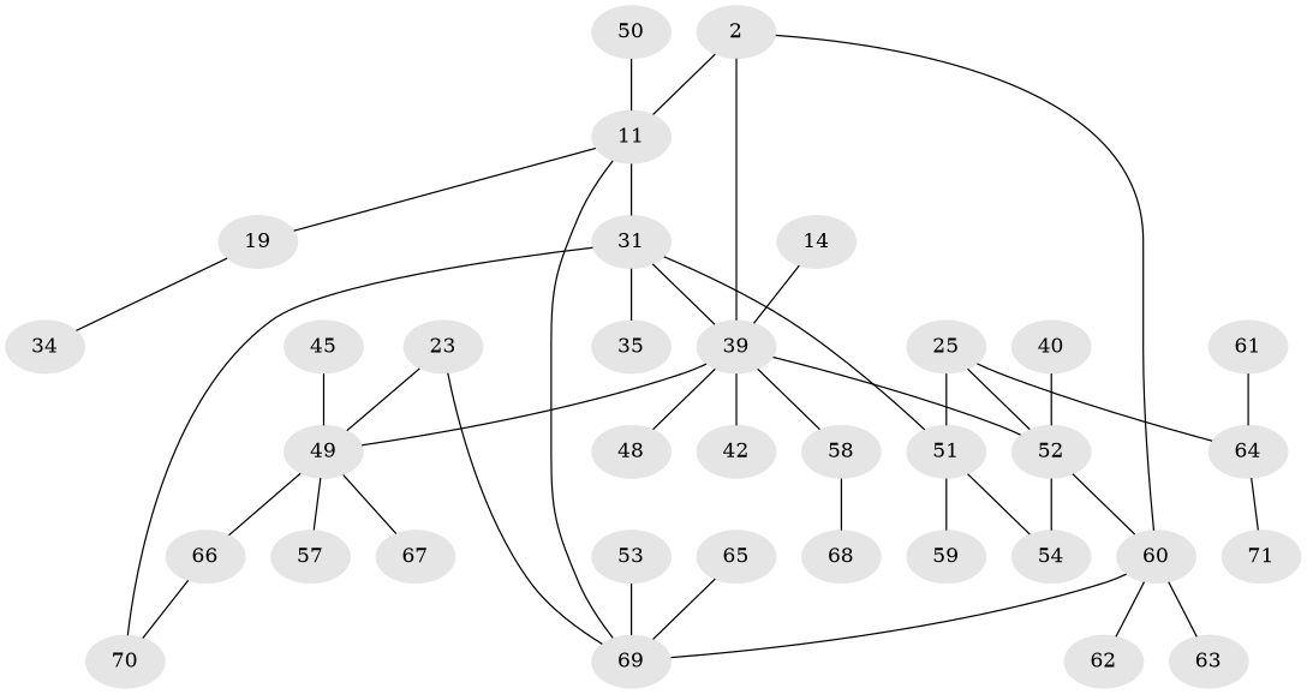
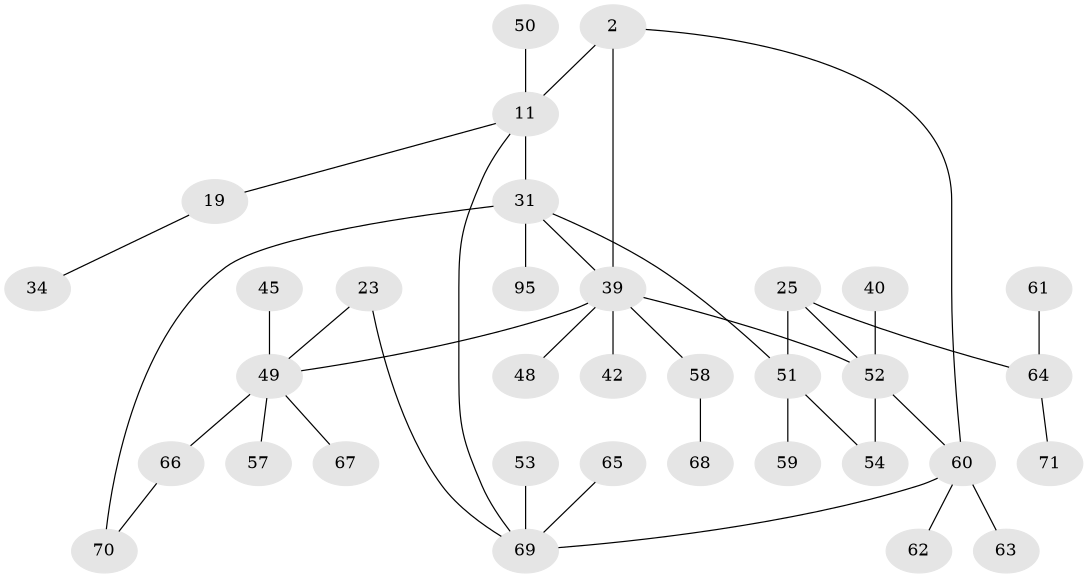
  graph {
    node [color=gray90 style=filled]
    n1 [label=11 super="+1"]
    19
    31 [super="+29"]
    69 [super="+56"]
    2
    39 [super="+37+33+6+9"]
    60 [super="+41+46"]
    49 [super="+15+30"]
    52 [super="+38"]
    42
    48
    58
    62
    63
    n15 [label=50 super="+3"]
-   14
    34
    51
-   35
+   35 [label=95]
    70
    66 [super="+44"]
    57 [super="+36"]
    67
    23
    25 [super="+24"]
    64 [super="+55"]
    54
    59
    71
    68
    40
    n32 [label=45]
    53
    61
    65
    n1 -- 19
    n1 -- 31
    n1 -- 69
    19 -- 34
    31 -- 39
    31 -- 51
    31 -- 35
    31 -- 70 [weight=2]
    2 -- n1 [weight=2]
    2 -- 39 [weight=2]
    2 -- 60
    39 -- 49
    39 -- 52
    39 -- 42
    39 -- 48
    39 -- 58
    60 -- 69
    60 -- 62
    60 -- 63
    49 -- 66
    49 -- 57 [weight=2]
    49 -- 67
    52 -- 60
    52 -- 54
    58 -- 68
    n15 -- n1
-   14 -- 39
    51 -- 54
    51 -- 59
    66 -- 70
    23 -- 69
    23 -- 49
    25 -- 52
    25 -- 51 [weight=2]
    25 -- 64
    64 -- 71
    40 -- 52
    n32 -- 49
    53 -- 69
    61 -- 64
    65 -- 69
  }
